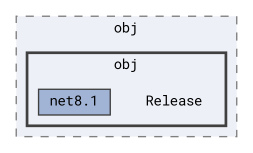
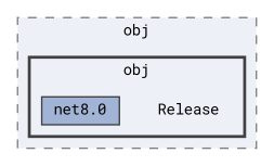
  digraph {
    compound=true
    fontname="Roboto Mono"
    node [fontname="Roboto Mono" fontsize=10]
    n1 [height=0.2 label=Release shape=plaintext width=0.4]
-   n2 [color=grey25 fillcolor="#a2b4d6" height=0.2 label="net8.1" shape=box style=filled width=0.4]
+   n2 [color=grey25 fillcolor="#a2b4d6" height=0.2 label="net8.0" shape=box style=filled width=0.4]
    subgraph cluster_1 {
      bgcolor="#edf0f7"
      fontsize=10
      label=obj
      pencolor=grey50
      style="filled,dashed"
      subgraph cluster_2 {
        bgcolor="#edf0f7"
        fontsize=10
        pencolor=grey25
        style="filled,bold"
        n1
        n2
      }
    }
  }
